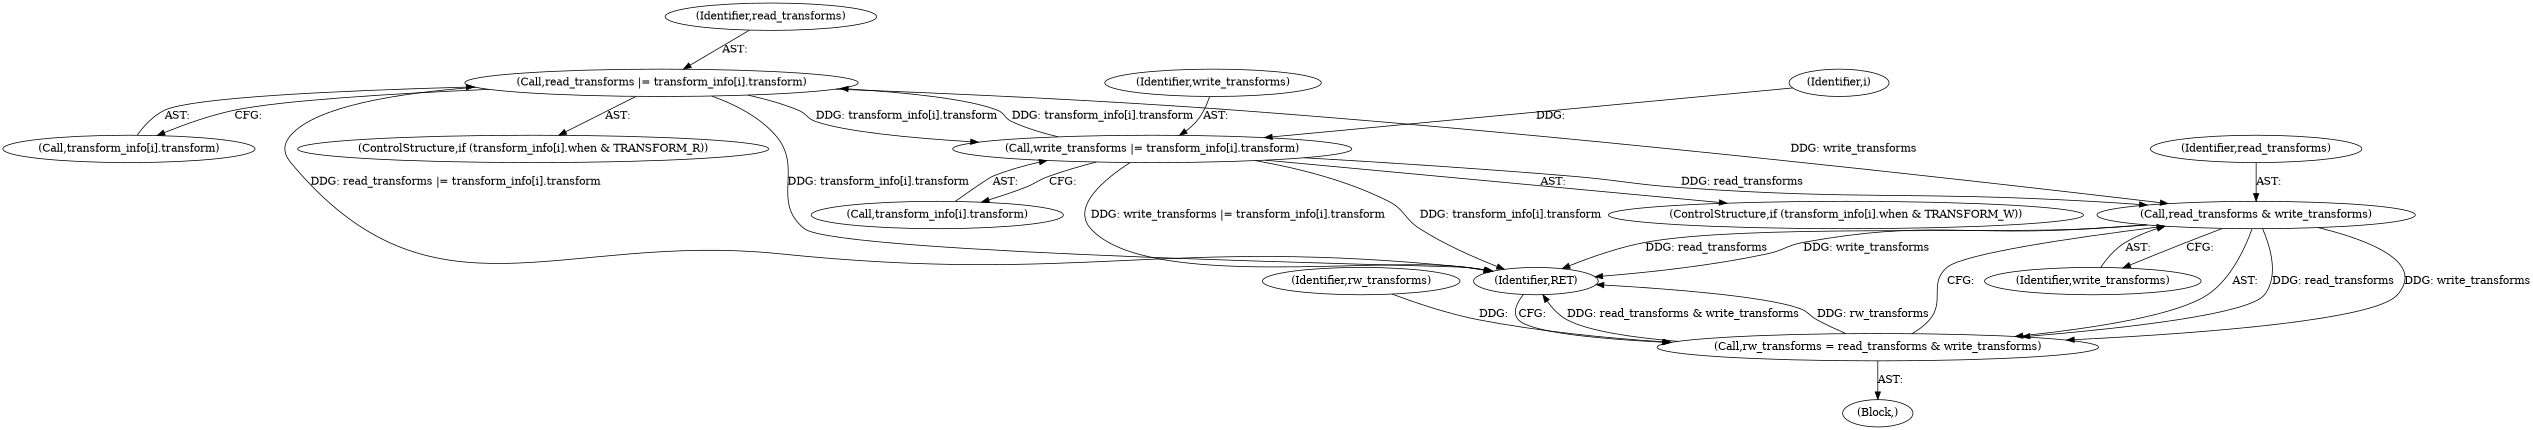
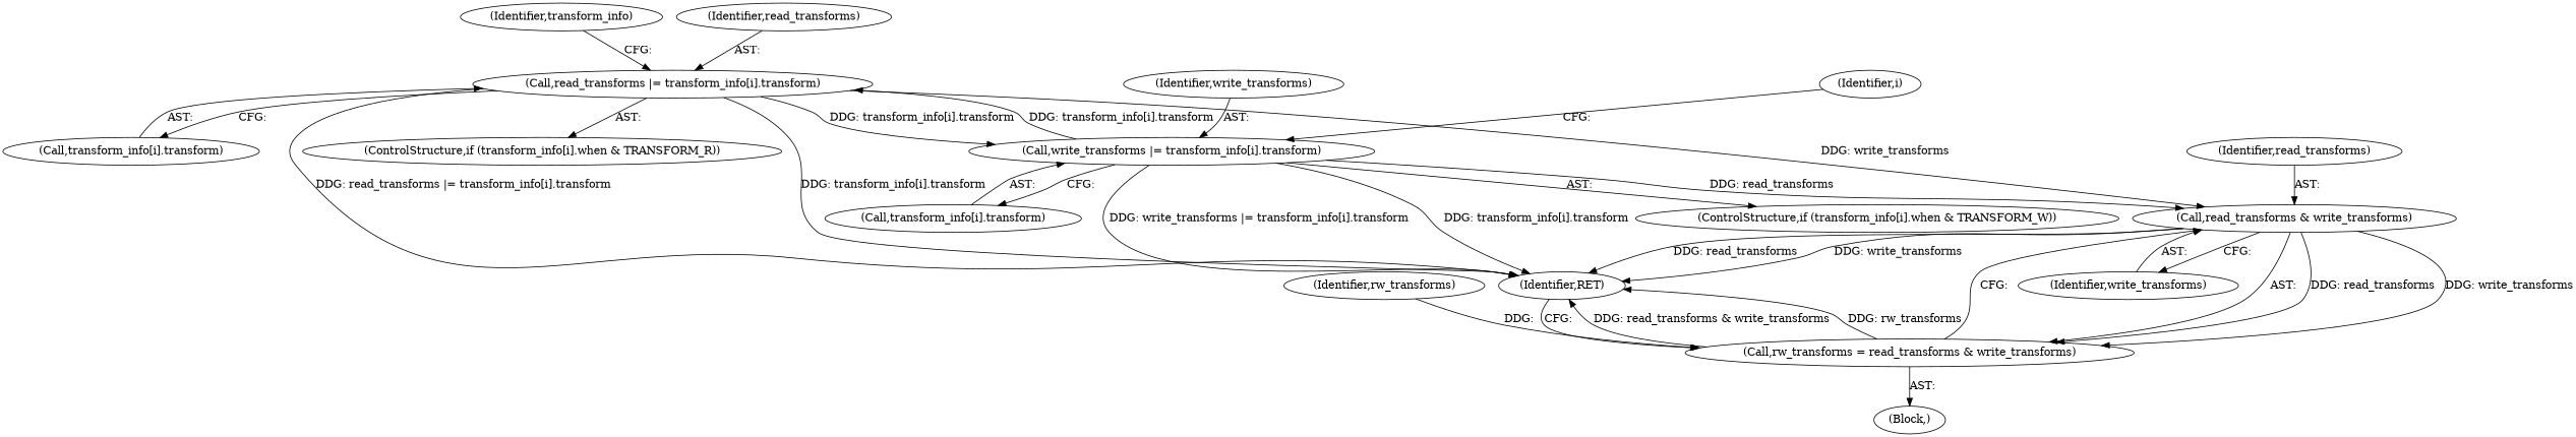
  digraph {
    n1 [label="(Call,read_transforms |= transform_info[i].transform)"]
    n2 [label="(Call,write_transforms |= transform_info[i].transform)"]
    n3 [label="(Call,read_transforms & write_transforms)"]
    n4 [label="(Call,transform_info[i].transform)"]
    n5 [label="(ControlStructure,if (transform_info[i].when & TRANSFORM_R))"]
    n6 [label="(Identifier,RET)"]
    n7 [label="(ControlStructure,if (transform_info[i].when & TRANSFORM_W))"]
    n8 [label="(Call,transform_info[i].transform)"]
    n9 [label="(Call,rw_transforms = read_transforms & write_transforms)"]
    n10 [label="(Identifier,write_transforms)"]
    n11 [label="(Block,)"]
+   n12 [label="(Identifier,transform_info)"]
    n13 [label="(Identifier,write_transforms)"]
    n14 [label="(Identifier,read_transforms)"]
    n15 [label="(Identifier,rw_transforms)"]
    n16 [label="(Identifier,read_transforms)"]
    n17 [label="(Identifier,i)"]
    n1 -> n2 [label="DDG: transform_info[i].transform"]
    n1 -> n3 [label="DDG: write_transforms"]
    n1 -> n4 [label="CFG: "]
    n1 -> n5 [label="AST: "]
    n1 -> n6 [label="DDG: read_transforms |= transform_info[i].transform"]
    n1 -> n6 [label="DDG: transform_info[i].transform"]
    n2 -> n1 [label="DDG: transform_info[i].transform"]
    n2 -> n3 [label="DDG: read_transforms"]
    n2 -> n6 [label="DDG: transform_info[i].transform"]
    n2 -> n6 [label="DDG: write_transforms |= transform_info[i].transform"]
    n2 -> n7 [label="AST: "]
    n2 -> n8 [label="CFG: "]
    n3 -> n6 [label="DDG: read_transforms"]
    n3 -> n6 [label="DDG: write_transforms"]
    n3 -> n9 [label="AST: "]
    n3 -> n9 [label="DDG: read_transforms"]
    n3 -> n9 [label="DDG: write_transforms"]
    n3 -> n10 [label="CFG: "]
    n4 -> n1 [label="AST: "]
    n6 -> n9 [label="CFG: "]
    n8 -> n2 [label="AST: "]
    n9 -> n3 [label="CFG: "]
    n9 -> n6 [label="DDG: read_transforms & write_transforms"]
    n9 -> n6 [label="DDG: rw_transforms"]
    n9 -> n11 [label="AST: "]
    n10 -> n3 [label="AST: "]
+   n12 -> n1 [label="CFG: "]
    n13 -> n2 [label="AST: "]
    n14 -> n3 [label="AST: "]
    n15 -> n9 [label="DDG: "]
    n16 -> n1 [label="AST: "]
-   n17 -> n2 [label="DDG: "]
+   n17 -> n2 [label="CFG: "]
  }
